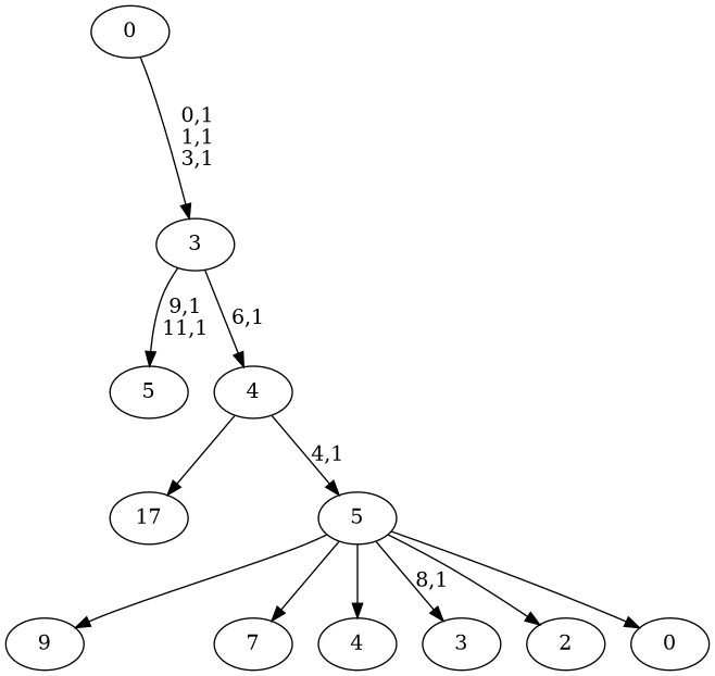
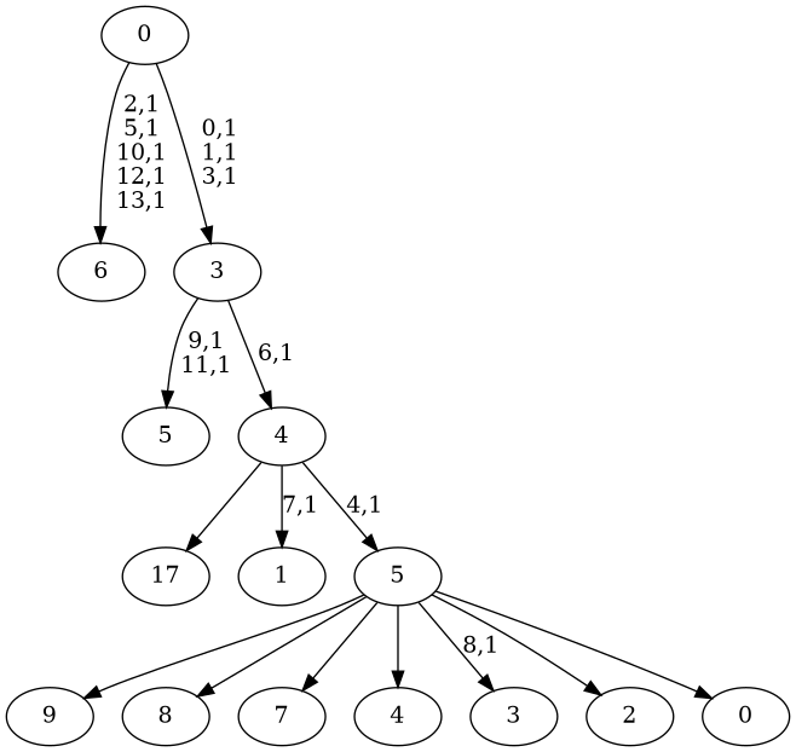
  digraph {
    n1 [label=17]
    n2 [label=9]
+   n3 [label=8]
    n4 [label=7]
+   n5 [label=6]
    n6 [label=5]
    n7 [label=4]
    n8 [label=3]
    n9 [label=2]
+   n10 [label=1]
    n11 [label=0]
    5
    4
    3
    0
    5 -> n2
+   5 -> n3
    5 -> n4
    5 -> n7
    5 -> n8 [label="8,1"]
    5 -> n9
    5 -> n11
    4 -> n1
+   4 -> n10 [label="7,1"]
    4 -> 5 [label="4,1"]
    3 -> n6 [label="9,1\n11,1"]
    3 -> 4 [label="6,1"]
+   0 -> n5 [label="2,1\n5,1\n10,1\n12,1\n13,1"]
    0 -> 3 [label="0,1\n1,1\n3,1"]
  }
